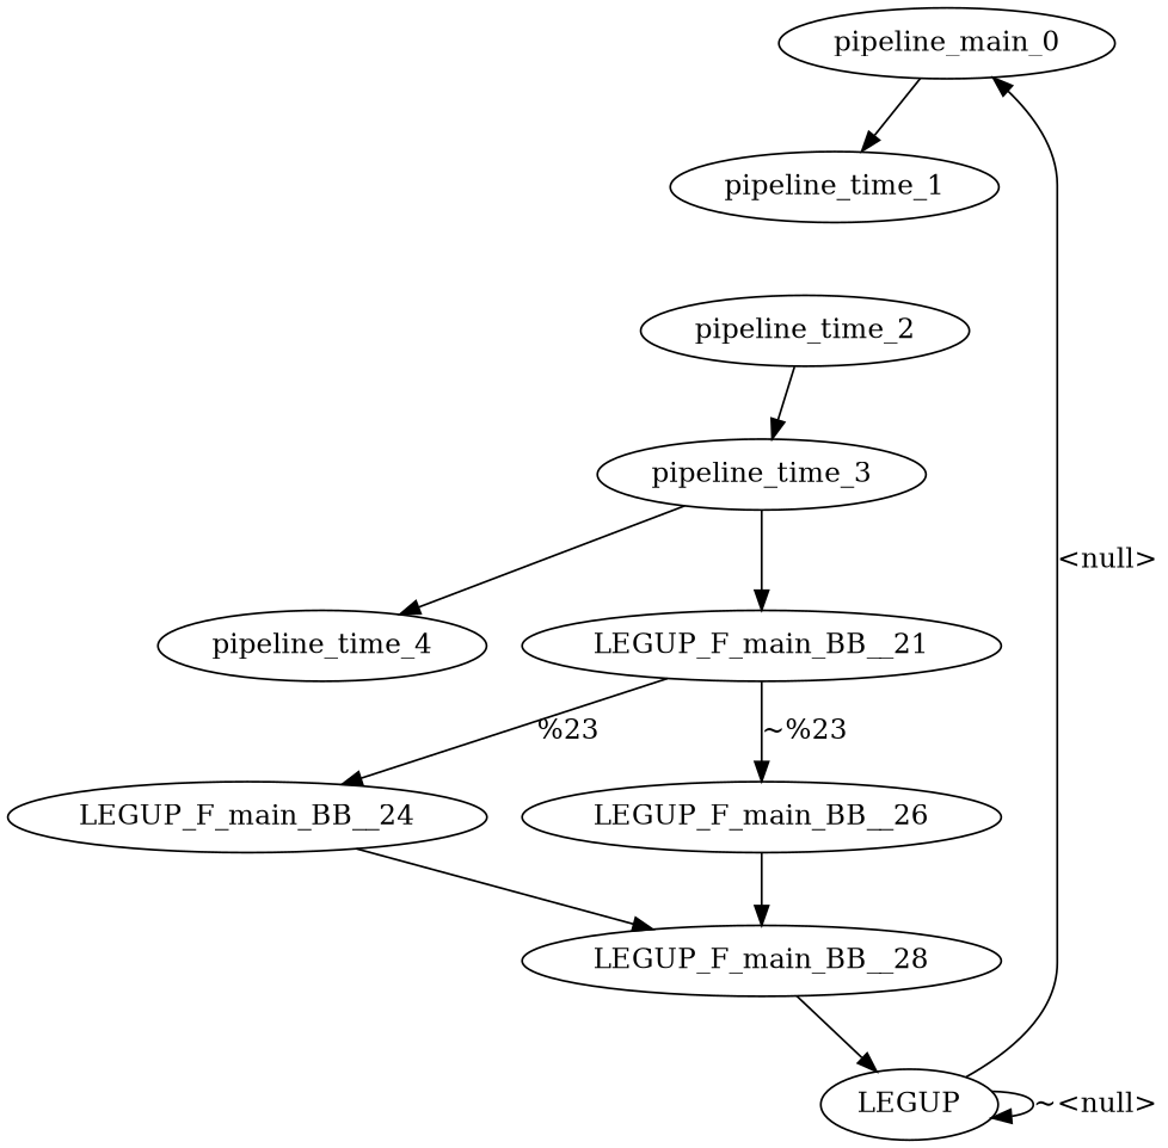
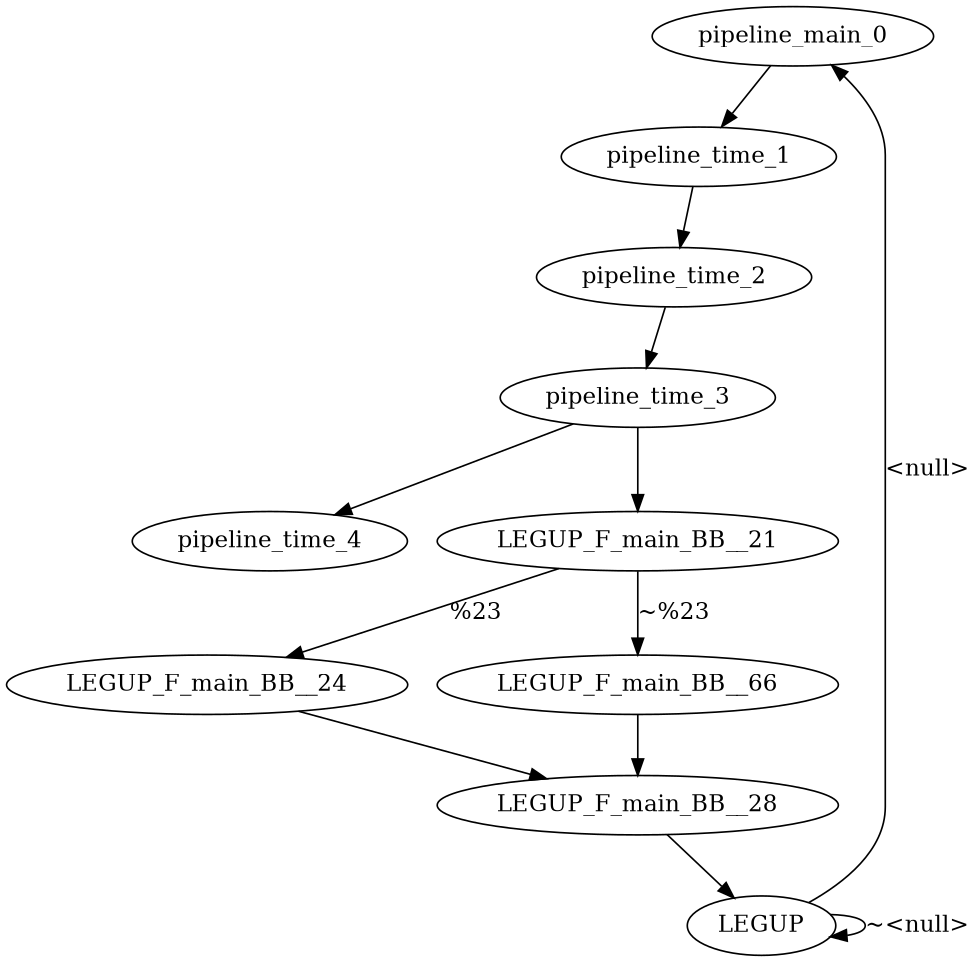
  digraph {
    n1 [label=pipeline_main_0]
    n2 [label=pipeline_time_1]
    n3 [label=pipeline_time_2]
    n4 [label=LEGUP]
    n5 [label=pipeline_time_3]
    n6 [label=pipeline_time_4]
    n7 [label=LEGUP_F_main_BB__21]
    n8 [label=LEGUP_F_main_BB__24]
-   n9 [label=LEGUP_F_main_BB__26]
+   n9 [label=LEGUP_F_main_BB__66]
    n10 [label=LEGUP_F_main_BB__28]
    n1 -> n2
+   n2 -> n3
    n3 -> n5
    n4 -> n1 [label="<null>"]
    n4 -> n4 [label="~<null>"]
    n5 -> n6
    n5 -> n7
    n7 -> n8 [label="%23"]
    n7 -> n9 [label="~%23"]
    n8 -> n10
    n9 -> n10
    n10 -> n4
  }
